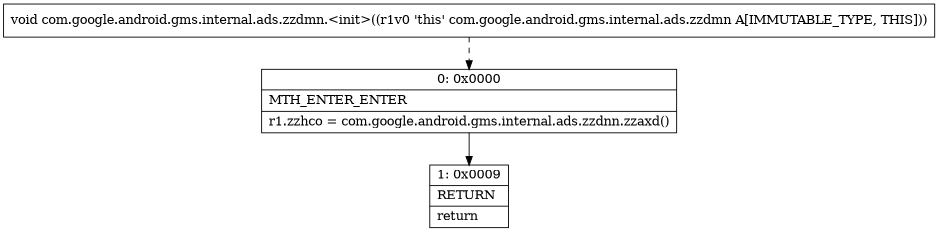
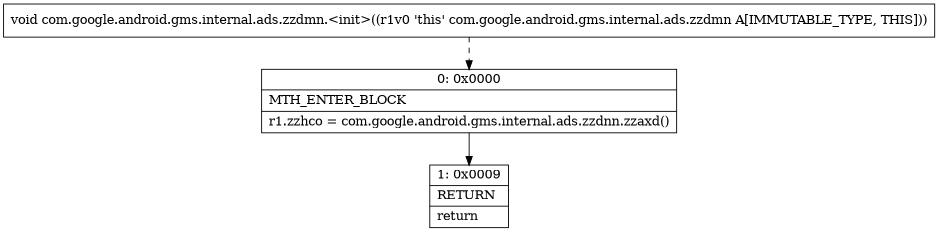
  digraph {
    node [shape=record]
-   n1 [label="{0\:\ 0x0000|MTH_ENTER_ENTER\l|r1.zzhco = com.google.android.gms.internal.ads.zzdnn.zzaxd()\l}"]
+   n1 [label="{0\:\ 0x0000|MTH_ENTER_BLOCK\l|r1.zzhco = com.google.android.gms.internal.ads.zzdnn.zzaxd()\l}"]
    n2 [label="{1\:\ 0x0009|RETURN\l|return\l}"]
    n3 [label="{void com.google.android.gms.internal.ads.zzdmn.\<init\>((r1v0 'this' com.google.android.gms.internal.ads.zzdmn A[IMMUTABLE_TYPE, THIS])) }"]
    n1 -> n2 [style=solid]
    n3 -> n1 [style=dashed]
  }
